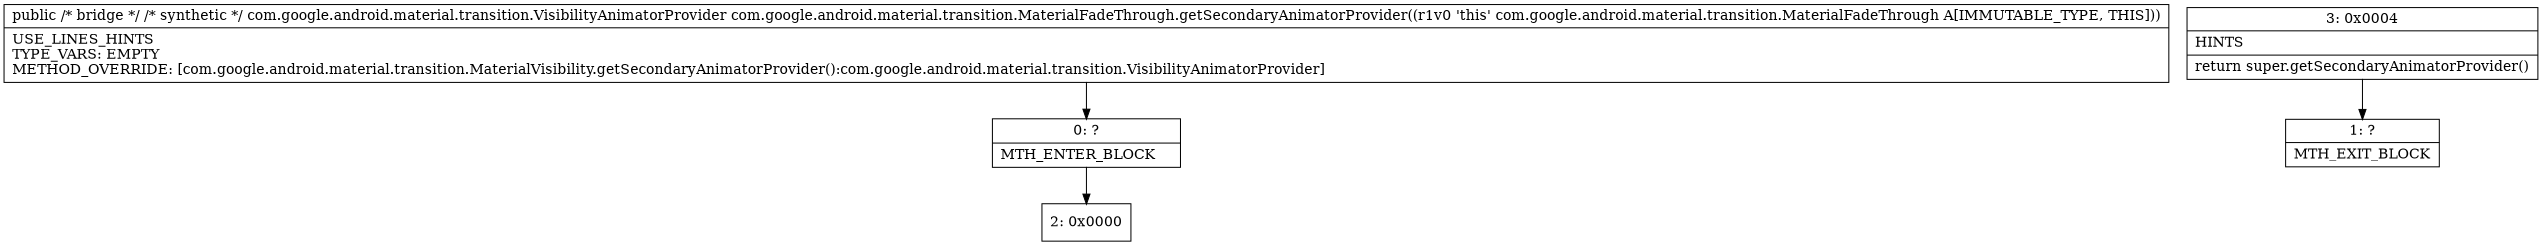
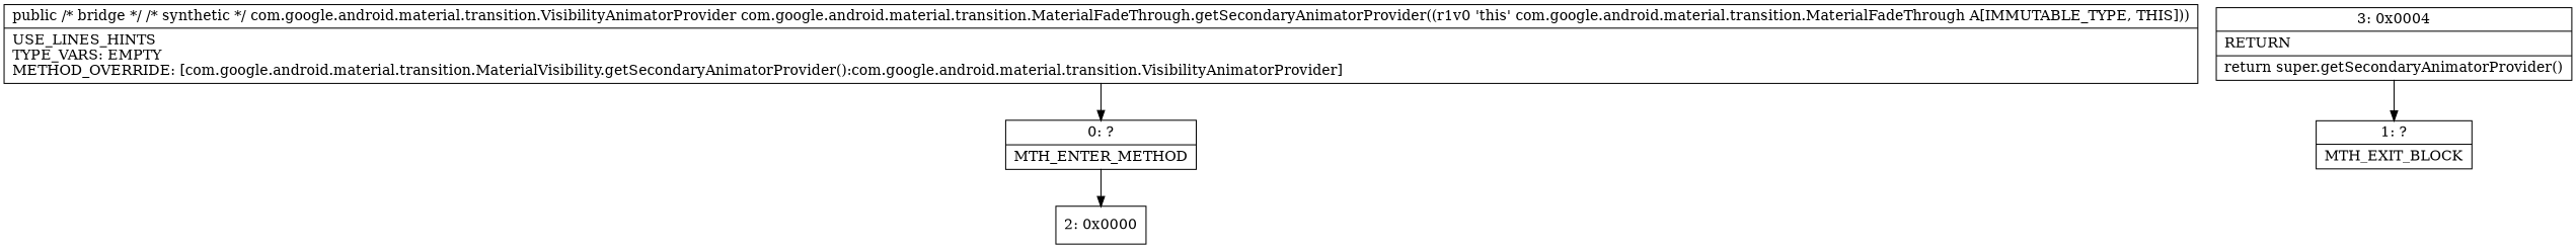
  digraph {
    node [shape=record]
-   n1 [label="{0\:\ ?|MTH_ENTER_BLOCK\l}"]
+   n1 [label="{0\:\ ?|MTH_ENTER_METHOD\l}"]
    n2 [label="{2\:\ 0x0000}"]
-   n3 [label="{3\:\ 0x0004|HINTS\l|return super.getSecondaryAnimatorProvider()\l}"]
+   n3 [label="{3\:\ 0x0004|RETURN\l|return super.getSecondaryAnimatorProvider()\l}"]
    n4 [label="{1\:\ ?|MTH_EXIT_BLOCK\l}"]
    n5 [label="{public \/* bridge *\/ \/* synthetic *\/ com.google.android.material.transition.VisibilityAnimatorProvider com.google.android.material.transition.MaterialFadeThrough.getSecondaryAnimatorProvider((r1v0 'this' com.google.android.material.transition.MaterialFadeThrough A[IMMUTABLE_TYPE, THIS]))  | USE_LINES_HINTS\lTYPE_VARS: EMPTY\lMETHOD_OVERRIDE: [com.google.android.material.transition.MaterialVisibility.getSecondaryAnimatorProvider():com.google.android.material.transition.VisibilityAnimatorProvider]\l}"]
    n1 -> n2
    n3 -> n4
    n5 -> n1
  }
